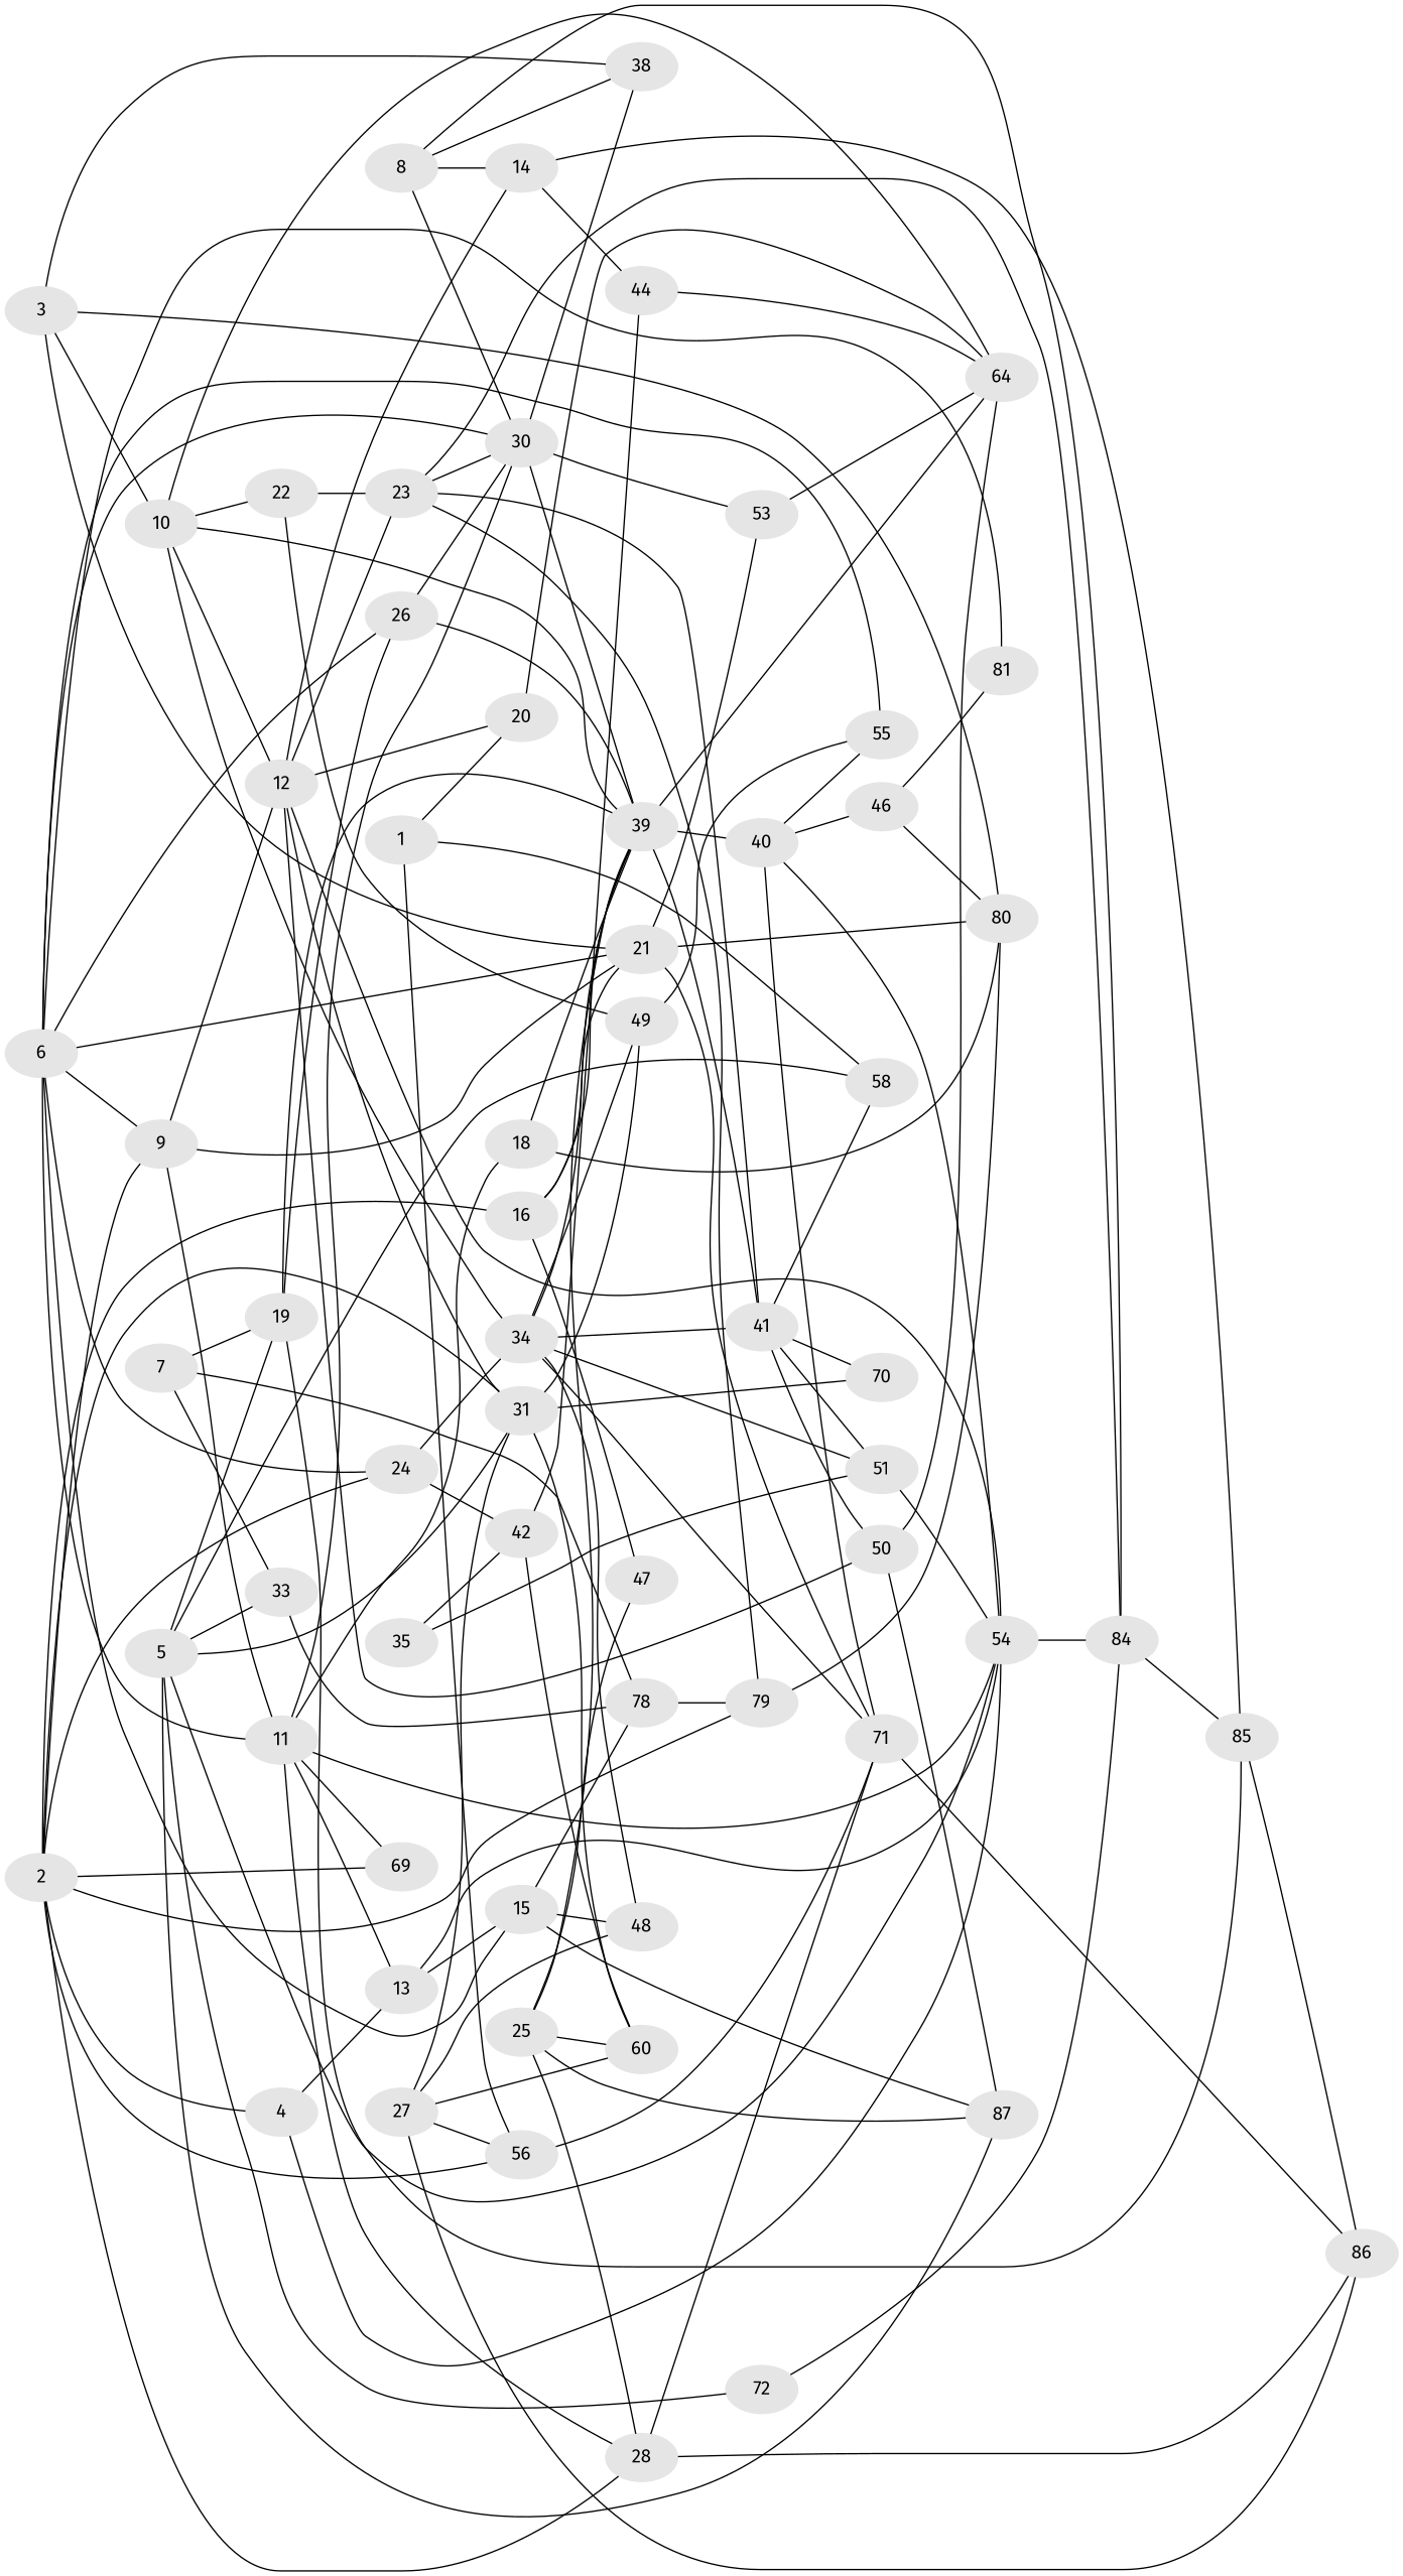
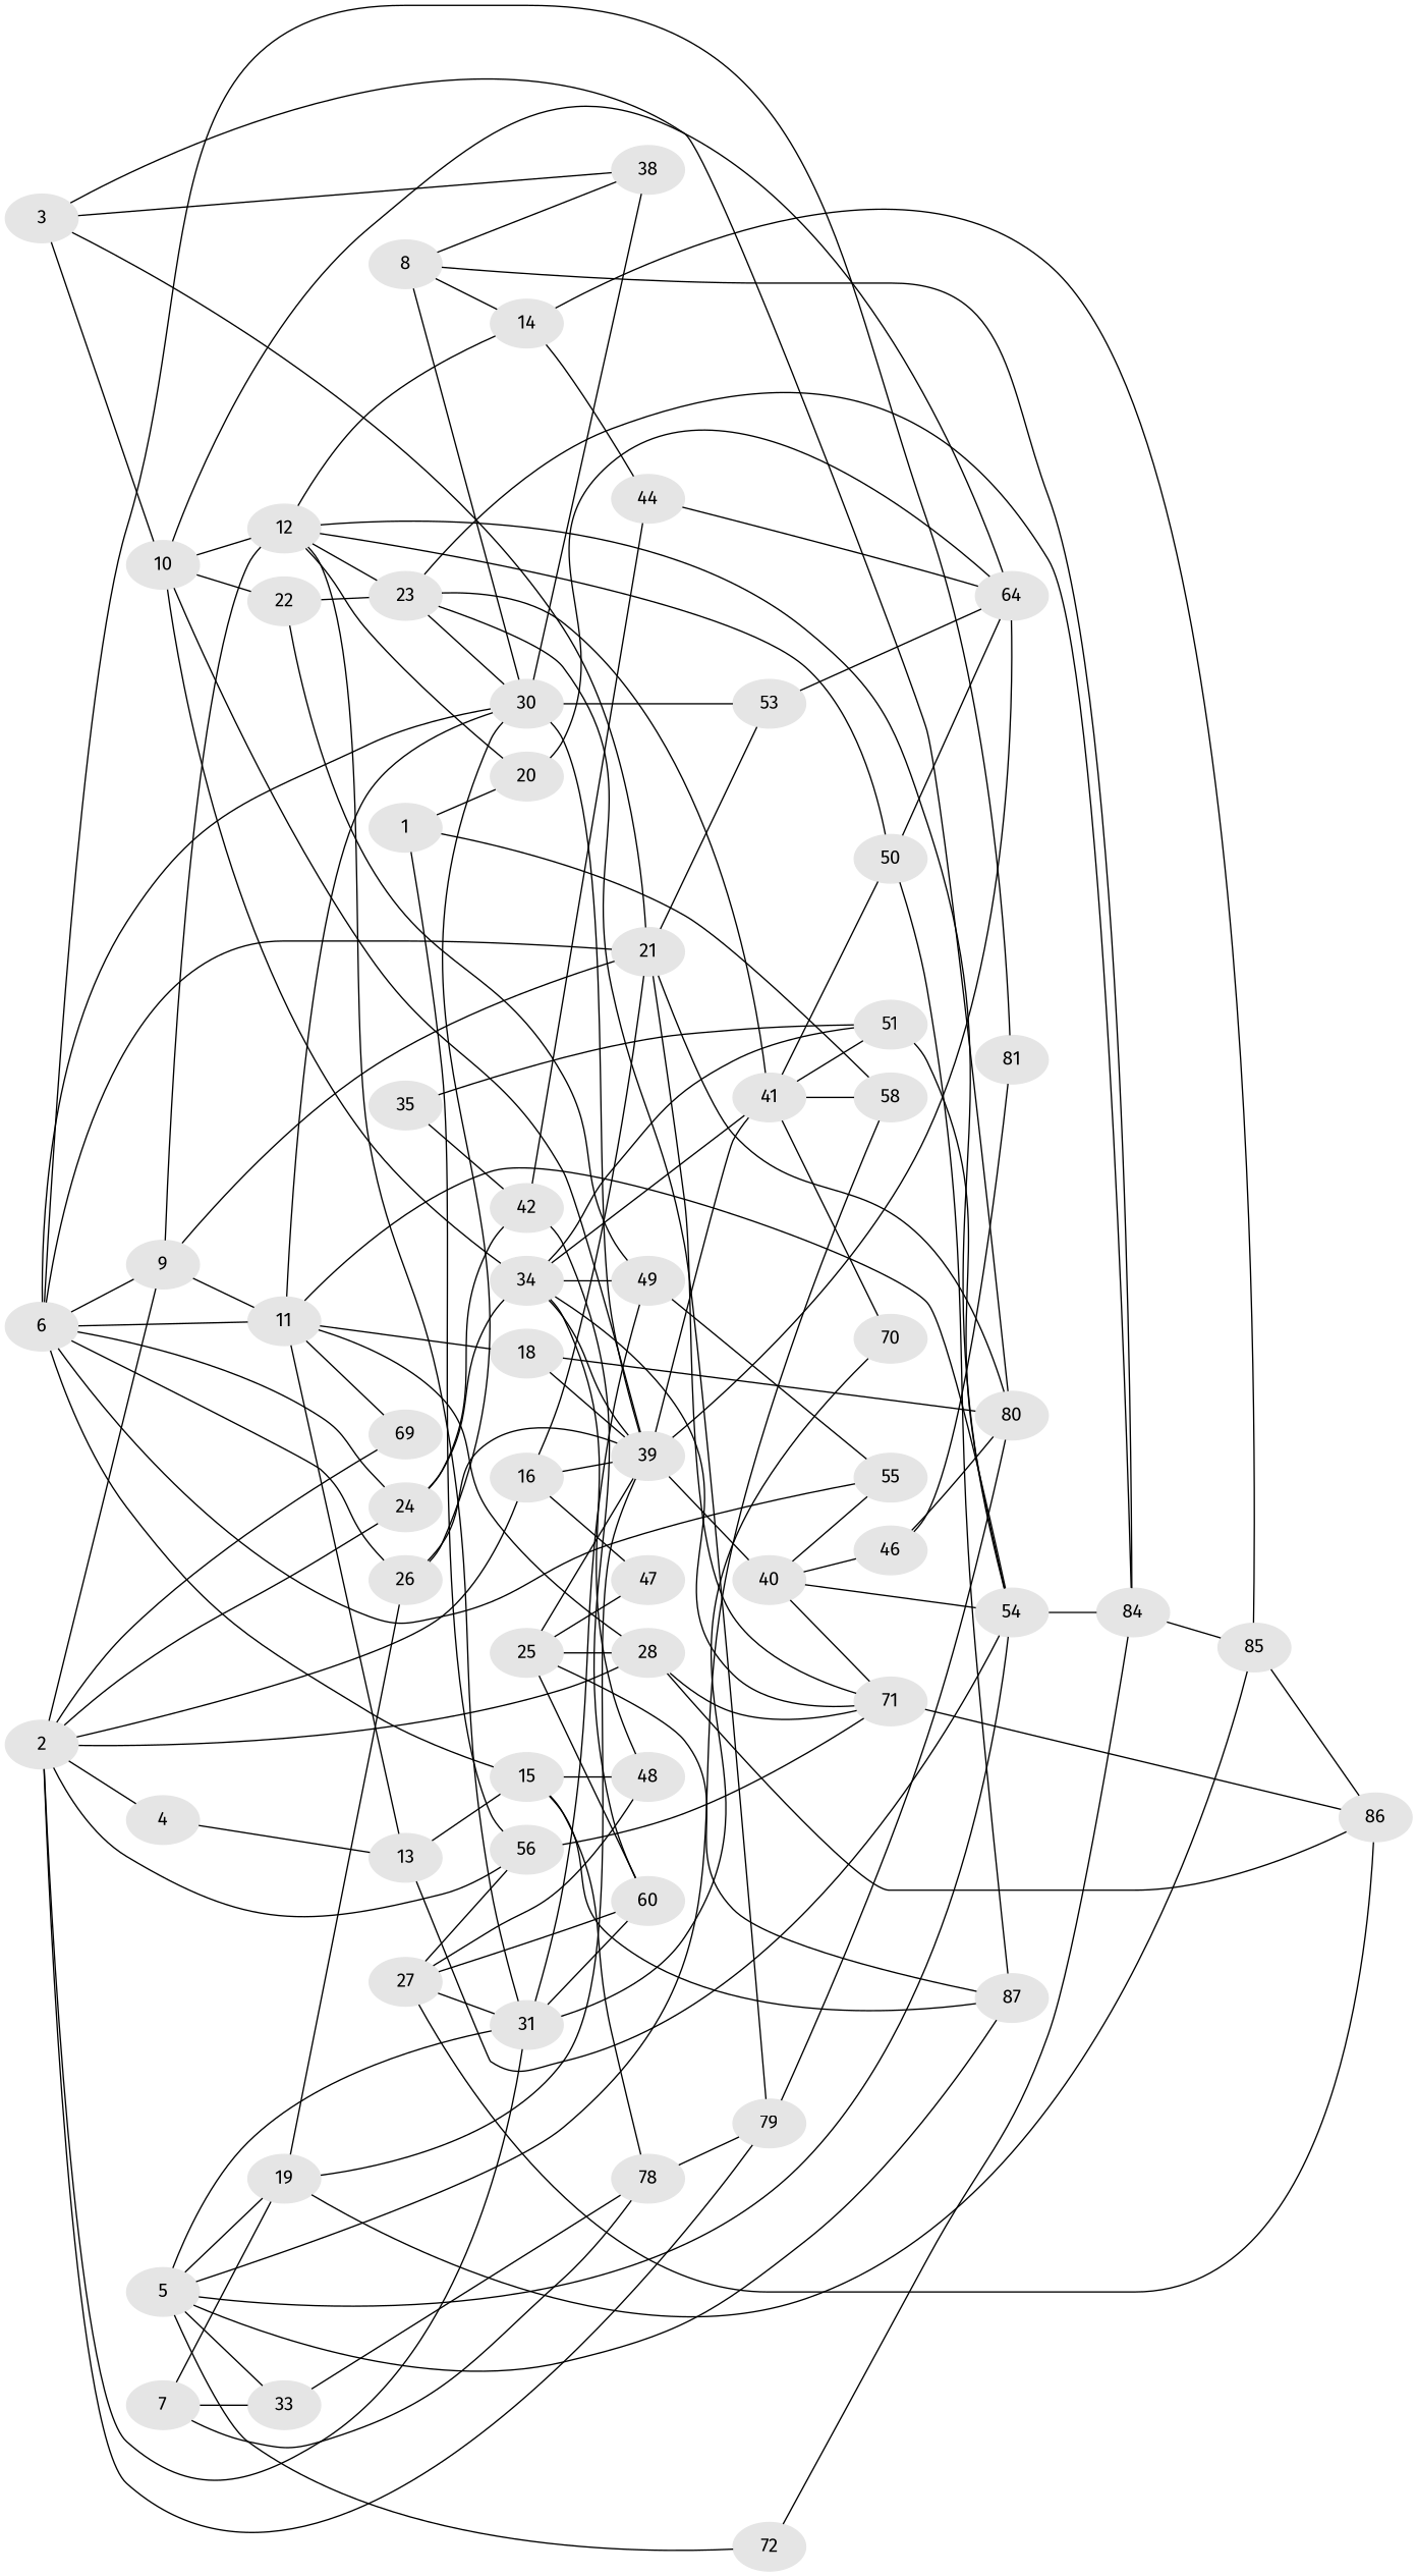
  graph {
    fontname="Fira Sans"
    rankdir=LR
    node [color=gray90 fontname="Fira Sans" style=filled]
    edge [fontname="Fira Sans"]
    1
    20
    56
    58
    64 [super="+77"]
    71 [super="+75"]
    2 [super="+73"]
    4
    9 [super="+67"]
    16 [super="+57"]
    24 [super="+59"]
    28 [super="+37"]
    31 [super="+63"]
    69
    79
    13 [super="+89"]
    54 [super="+82"]
    21 [super="+68"]
    11 [super="+90"]
    12 [super="+17"]
    39 [super="+66"]
    47
    34 [super="+65"]
    42
    86
    49 [super="+83"]
    60
    70
    80
    10 [super="+62"]
    22
    3
    38
    53
    15 [super="+36"]
    84 [super="+88"]
    5 [super="+76"]
    19
    33
    72
    87
    26 [super="+32"]
    85
    78
    6 [super="+74"]
    30 [super="+45"]
    55
    81
    18
    48
    7
    8
    14
    44
    23 [super="+29"]
    50
    41 [super="+61"]
    51
    40 [super="+52"]
    25
    27 [super="+43"]
    35
    46
    1 -- 20
    1 -- 56
    1 -- 58
    20 -- 64
    56 -- 71
    71 -- 86
    2 -- 56
    2 -- 4
    2 -- 9
    2 -- 16
    2 -- 24
    2 -- 28
    2 -- 31
    2 -- 69
    2 -- 79
    4 -- 13
-   4 -- 54
    9 -- 21
    9 -- 11
    9 -- 12
    16 -- 21
    16 -- 39
    16 -- 47
    24 -- 34
    24 -- 42 [weight=2]
    28 -- 71
    28 -- 86
    31 -- 49
    31 -- 60
    31 -- 70
    79 -- 80
    13 -- 54
    13 -- 15
    54 -- 84
    21 -- 71
    21 -- 80
    21 -- 53
    11 -- 28
    11 -- 69
    11 -- 13
    11 -- 54
    11 -- 30
    11 -- 18
    12 -- 20
    12 -- 31
    12 -- 54
    12 -- 14
    12 -- 23
    12 -- 50
    39 -- 64
    39 -- 41
    39 -- 40
    34 -- 71
    34 -- 39
    34 -- 49
    34 -- 48
    34 -- 41
    34 -- 51
    42 -- 60
    42 -- 44
    49 -- 55
    10 -- 64
    10 -- 12
    10 -- 39
    10 -- 34
    10 -- 22
    22 -- 49 [weight=2]
    22 -- 23
    3 -- 21
    3 -- 80
    3 -- 10
    3 -- 38
    53 -- 64
    15 -- 87
    15 -- 78
    15 -- 48
    84 -- 85
    5 -- 58
    5 -- 31
    5 -- 54
    5 -- 19
    5 -- 33
    5 -- 72
    5 -- 87
    19 -- 39
    19 -- 26
    19 -- 85
    33 -- 78
    72 -- 84
    26 -- 39
    26 -- 30 [weight=2]
    85 -- 86
    78 -- 79
    6 -- 9
    6 -- 24
    6 -- 21
    6 -- 11
    6 -- 15
    6 -- 26
    6 -- 30
    6 -- 55
    6 -- 81
    30 -- 39
    30 -- 38
    30 -- 53
    18 -- 39
    18 -- 80
    7 -- 19
    7 -- 33
    7 -- 78
    8 -- 38
    8 -- 84
    8 -- 30
    8 -- 14
    14 -- 85
    14 -- 44
    44 -- 64
    23 -- 79
    23 -- 84
    23 -- 30
    23 -- 41
    50 -- 64
    50 -- 87
    41 -- 58
    41 -- 70
    41 -- 50
    41 -- 51
    51 -- 54
    40 -- 71
    40 -- 54 [weight=2]
    40 -- 55
    40 -- 46
    25 -- 28
    25 -- 39
    25 -- 47
    25 -- 60
    25 -- 87
    27 -- 56
    27 -- 31
    27 -- 86
    27 -- 60
    27 -- 48
    35 -- 42
    35 -- 51
    46 -- 80
    46 -- 81
  }
